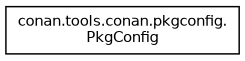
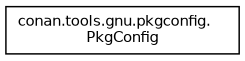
  digraph {
    rankdir=LR
-   n1 [color=black fillcolor=white fontname=Helvetica fontsize=10 height=0.2 label="conan.tools.conan.pkgconfig.\lPkgConfig" shape=record style=filled width=0.4]
+   n1 [color=black fillcolor=white fontname=Helvetica fontsize=10 height=0.2 label="conan.tools.gnu.pkgconfig.\lPkgConfig" shape=record style=filled width=0.4]
  }
